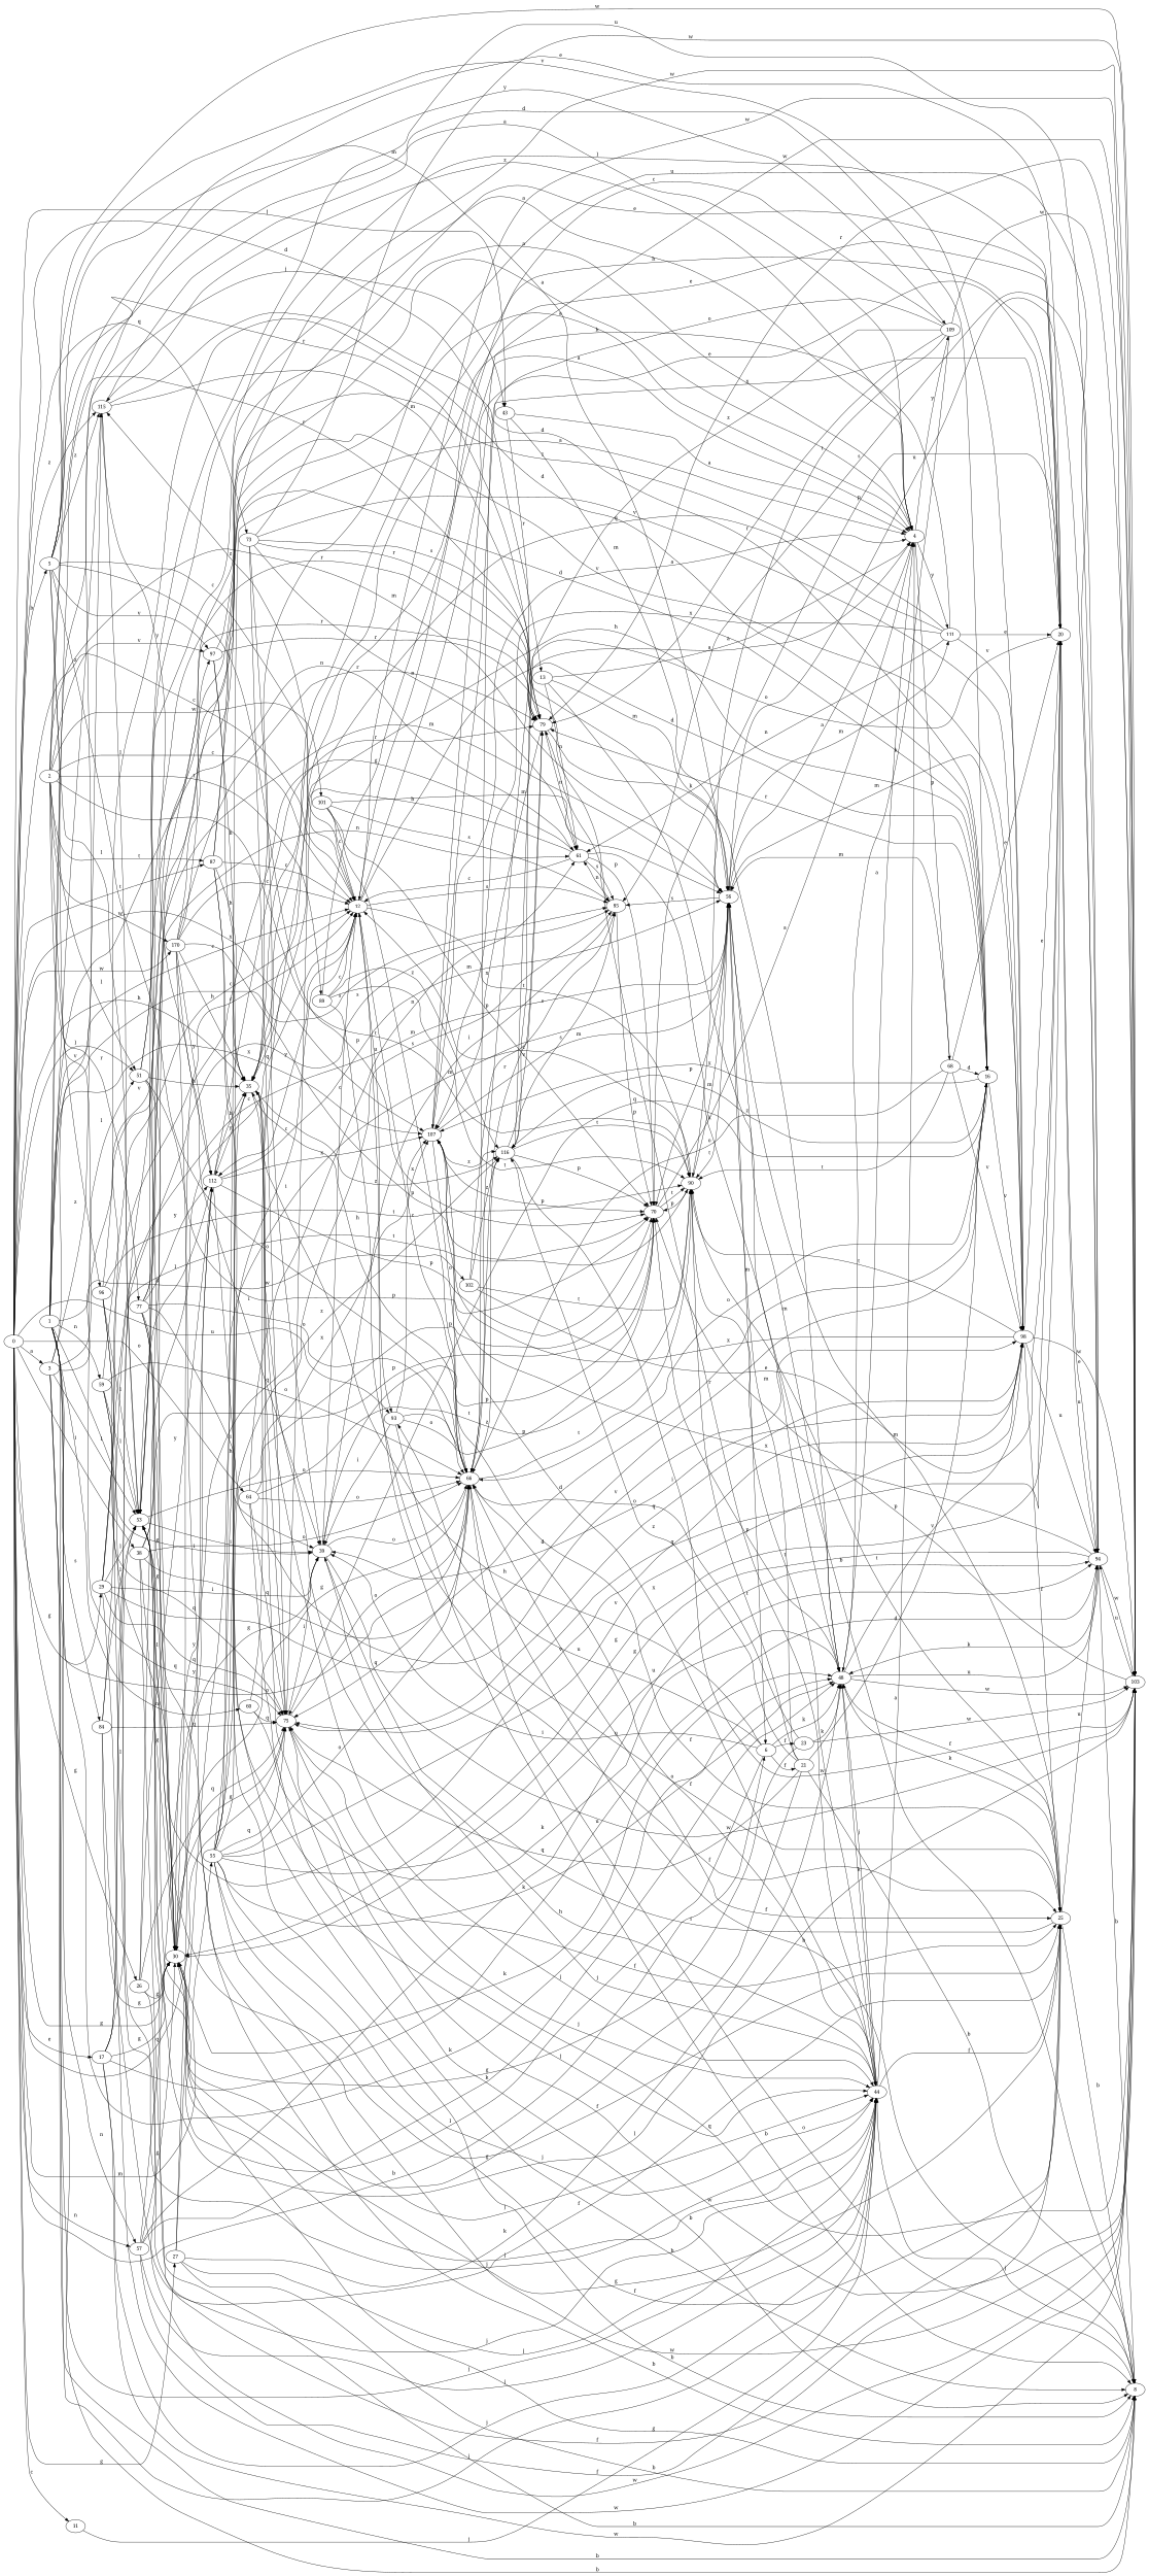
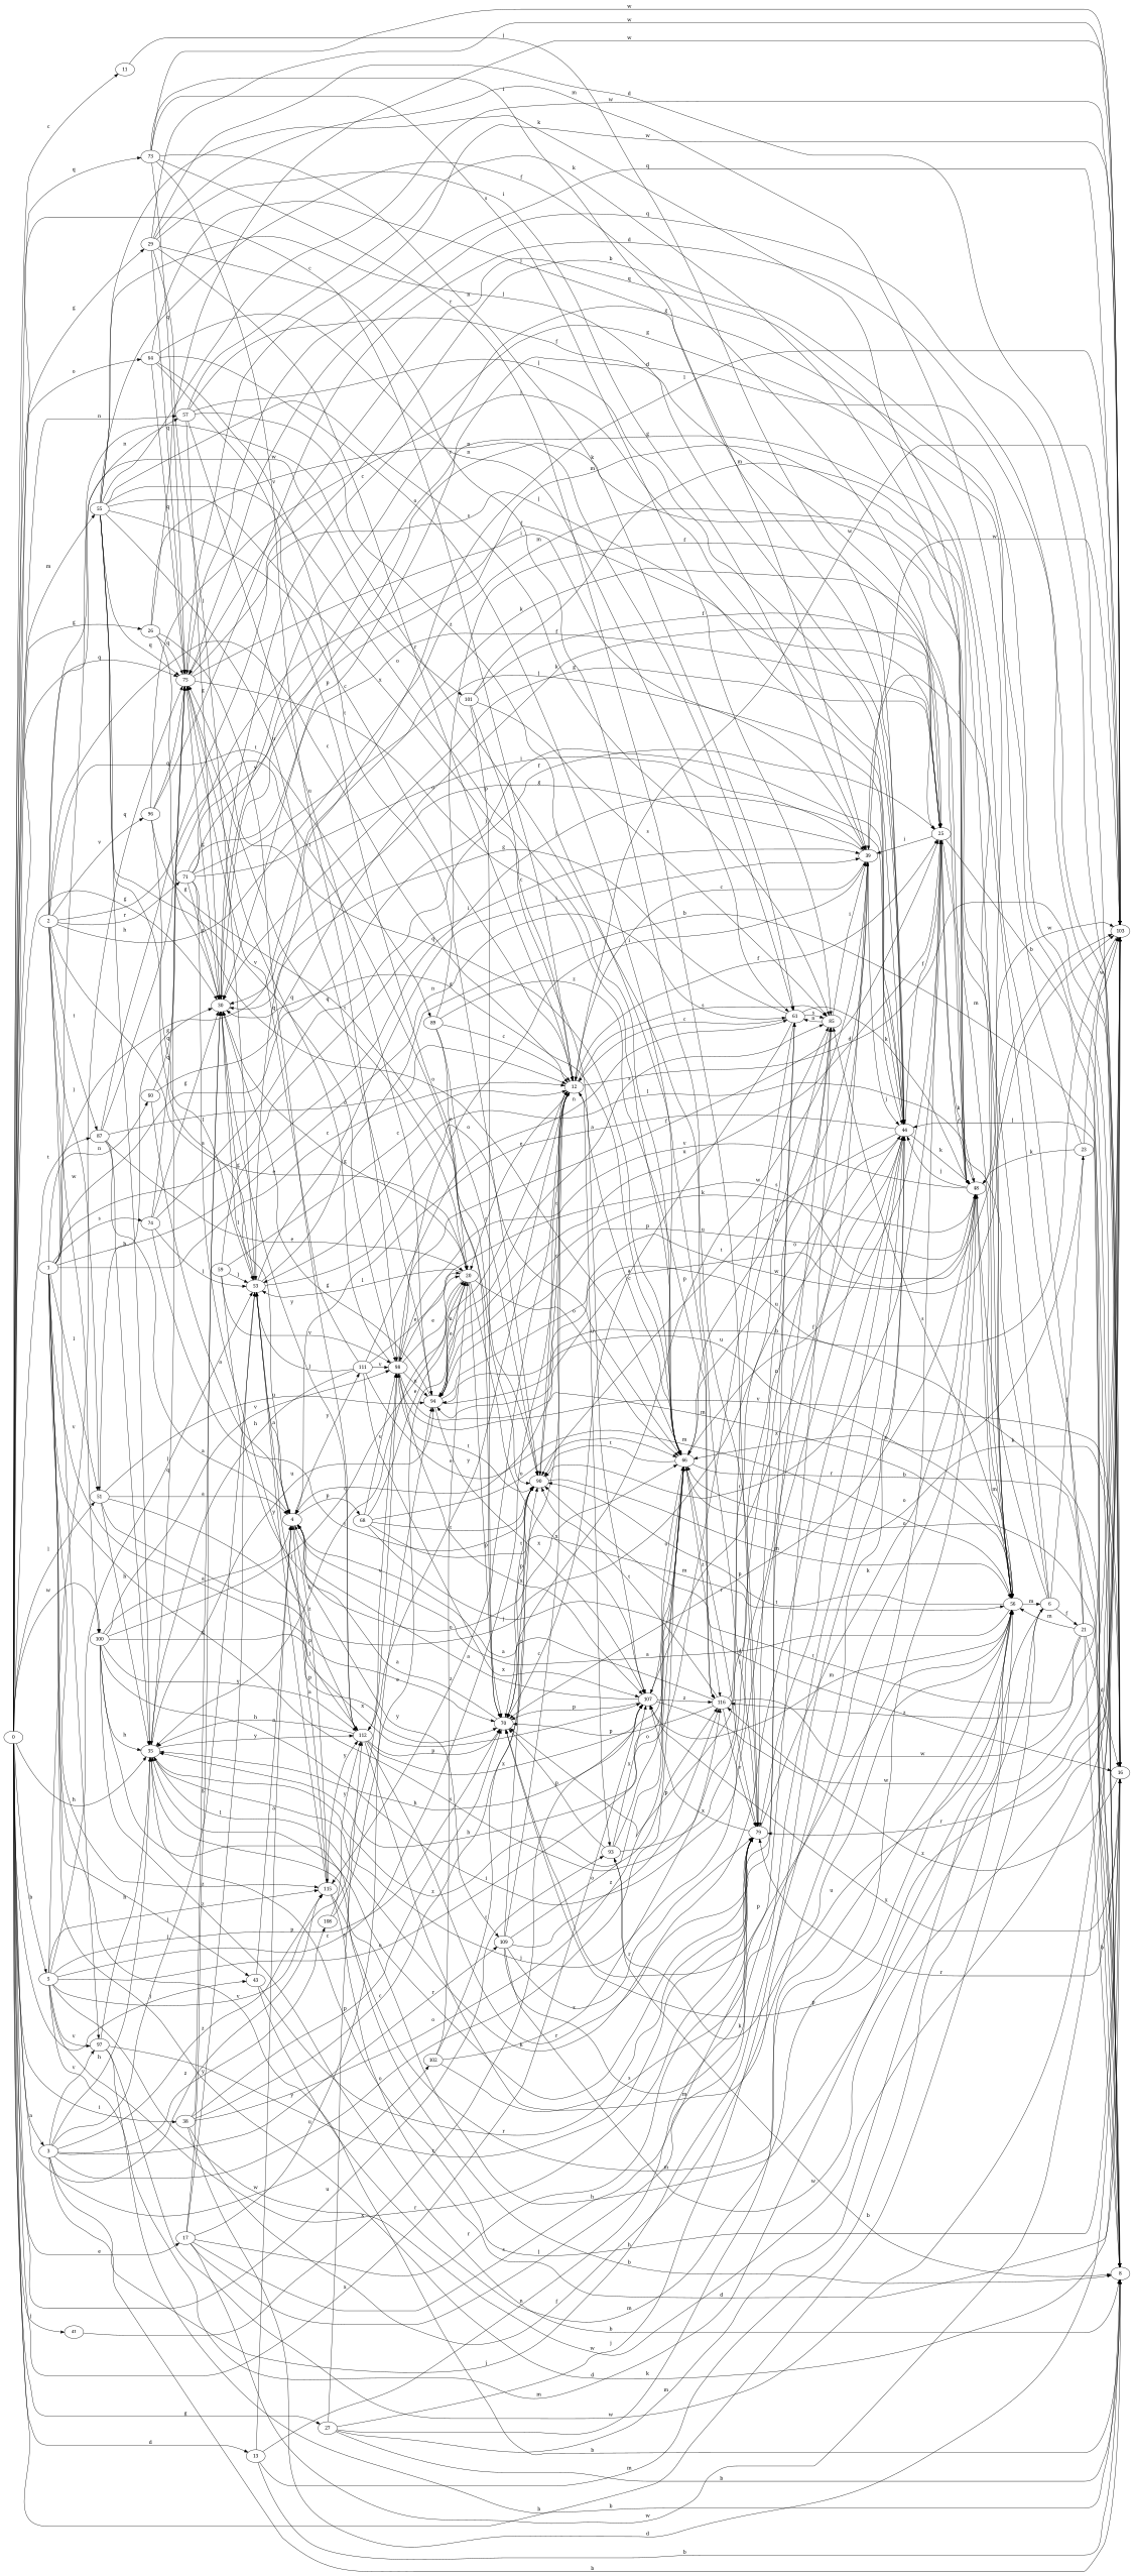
  strict digraph {
    fontname="Noto Serif"
    rankdir=LR
    node [fontname="Noto Serif"]
    edge [fontname="Noto Serif"]
    0
    3
    5
    6
    11
    12
    13
    17
    26
    27
    29
    30
    35
    38
+   41
    43
    51
    55
    57
    64
    73
    75
    87
    93
-   100 [label=170]
+   100
    107
    115
    8
    44
    97
    53
    66
    102
+   108
    109
    56
    79
    70
    98
    103
    39
    48
    21
    23
    16
    85
    20
    90
    25
    112
    61
    4
    94
    116
    1
    59
    60
-   84
+   84 [label=74]
    2
-   77
+   77 [label=71]
    89
    96
    101
    68
    111
    0 -> 3 [label=a]
    0 -> 5 [label=b]
    0 -> 6 [label=b]
    0 -> 11 [label=c]
    0 -> 12 [label=c]
    0 -> 13 [label=d]
    0 -> 17 [label=e]
    0 -> 26 [label=g]
    0 -> 27 [label=g]
    0 -> 29 [label=g]
    0 -> 30 [label=g]
    0 -> 35 [label=h]
    0 -> 38 [label=i]
+   0 -> 41 [label=j]
    0 -> 43 [label=j]
    0 -> 51 [label=l]
    0 -> 55 [label=m]
    0 -> 57 [label=n]
    0 -> 64 [label=o]
    0 -> 73 [label=q]
    0 -> 75 [label=q]
    0 -> 87 [label=t]
    0 -> 93 [label=u]
    0 -> 100 [label=w]
    0 -> 107 [label=x]
    0 -> 115 [label=z]
+   3 -> 35 [label=h]
    3 -> 115 [label=z]
    3 -> 8 [label=b]
    3 -> 44 [label=j]
    3 -> 97 [label=v]
    3 -> 53 [label=l]
    3 -> 66 [label=o]
    3 -> 102 [label=w]
+   3 -> 108 [label=y]
    3 -> 109 [label=y]
    5 -> 12 [label=c]
    5 -> 75 [label=q]
    5 -> 115 [label=z]
    5 -> 97 [label=v]
    5 -> 53 [label=l]
    5 -> 66 [label=o]
    5 -> 56 [label=m]
    5 -> 79 [label=r]
    5 -> 70 [label=p]
    5 -> 98 [label=v]
    5 -> 103 [label=w]
    6 -> 35 [label=h]
    6 -> 93 [label=u]
    6 -> 53 [label=l]
    6 -> 39 [label=i]
    6 -> 48 [label=k]
    6 -> 21 [label=f]
    6 -> 23 [label=f]
    11 -> 44 [label=j]
    12 -> 93 [label=u]
    12 -> 115 [label=z]
    12 -> 103 [label=w]
    12 -> 16 [label=d]
    12 -> 85 [label=s]
    12 -> 20 [label=e]
    12 -> 90 [label=t]
    12 -> 25 [label=f]
    12 -> 112 [label=y]
    13 -> 8 [label=b]
    13 -> 56 [label=m]
    13 -> 61 [label=n]
    13 -> 4 [label=a]
    17 -> 30 [label=g]
    17 -> 44 [label=j]
    17 -> 53 [label=l]
    17 -> 79 [label=r]
    17 -> 103 [label=w]
    17 -> 85 [label=s]
    17 -> 94 [label=u]
    26 -> 30 [label=g]
    26 -> 75 [label=q]
    26 -> 103 [label=w]
    26 -> 112 [label=y]
    26 -> 61 [label=n]
    27 -> 8 [label=b]
    27 -> 44 [label=j]
    27 -> 56 [label=m]
    27 -> 48 [label=k]
    27 -> 112 [label=y]
    29 -> 12 [label=c]
    29 -> 75 [label=q]
    29 -> 53 [label=l]
    29 -> 56 [label=m]
    29 -> 79 [label=r]
    29 -> 103 [label=w]
    29 -> 39 [label=i]
    29 -> 16 [label=d]
    30 -> 53 [label=l]
    30 -> 48 [label=k]
    30 -> 112 [label=y]
    35 -> 75 [label=q]
    35 -> 8 [label=b]
    35 -> 44 [label=j]
    35 -> 112 [label=y]
    35 -> 94 [label=u]
    35 -> 116 [label=z]
    38 -> 12 [label=c]
    38 -> 30 [label=g]
    38 -> 66 [label=o]
    38 -> 70 [label=p]
    38 -> 16 [label=d]
    38 -> 25 [label=f]
+   41 -> 107 [label=x]
    43 -> 56 [label=m]
    43 -> 79 [label=r]
    43 -> 4 [label=a]
    51 -> 30 [label=g]
    51 -> 35 [label=h]
    51 -> 44 [label=j]
    51 -> 70 [label=p]
    51 -> 4 [label=a]
    51 -> 94 [label=u]
    55 -> 12 [label=c]
    55 -> 35 [label=h]
    55 -> 75 [label=q]
    55 -> 107 [label=x]
    55 -> 44 [label=j]
    55 -> 66 [label=o]
    55 -> 98 [label=v]
    55 -> 103 [label=w]
    55 -> 48 [label=k]
    55 -> 85 [label=s]
    55 -> 25 [label=f]
    55 -> 4 [label=a]
    55 -> 94 [label=u]
    57 -> 30 [label=g]
    57 -> 44 [label=j]
    57 -> 48 [label=k]
    57 -> 25 [label=f]
    57 -> 94 [label=u]
    57 -> 116 [label=z]
    64 -> 75 [label=q]
    64 -> 44 [label=j]
    64 -> 66 [label=o]
    64 -> 70 [label=p]
    64 -> 90 [label=t]
    64 -> 61 [label=n]
    73 -> 75 [label=q]
    73 -> 79 [label=r]
    73 -> 98 [label=v]
    73 -> 103 [label=w]
    73 -> 39 [label=i]
    73 -> 85 [label=s]
    73 -> 61 [label=n]
    75 -> 30 [label=g]
    75 -> 44 [label=j]
    75 -> 66 [label=o]
    75 -> 103 [label=w]
    75 -> 39 [label=i]
    87 -> 12 [label=c]
    87 -> 35 [label=h]
    87 -> 8 [label=b]
    87 -> 20 [label=e]
    87 -> 25 [label=f]
    87 -> 4 [label=a]
    93 -> 107 [label=x]
    93 -> 8 [label=b]
    93 -> 66 [label=o]
    93 -> 70 [label=p]
    93 -> 39 [label=i]
    100 -> 12 [label=c]
    100 -> 35 [label=h]
    100 -> 8 [label=b]
    100 -> 79 [label=r]
    100 -> 70 [label=p]
    100 -> 98 [label=v]
    100 -> 39 [label=i]
    100 -> 112 [label=y]
    100 -> 4 [label=a]
    107 -> 66 [label=o]
    107 -> 56 [label=m]
    107 -> 70 [label=p]
    107 -> 103 [label=w]
    107 -> 4 [label=a]
    107 -> 116 [label=z]
    115 -> 53 [label=l]
    115 -> 56 [label=m]
    115 -> 16 [label=d]
    115 -> 112 [label=y]
    115 -> 4 [label=a]
    8 -> 30 [label=g]
    8 -> 44 [label=j]
    8 -> 66 [label=o]
    44 -> 35 [label=h]
    44 -> 107 [label=x]
    44 -> 66 [label=o]
    44 -> 79 [label=r]
    44 -> 48 [label=k]
    44 -> 90 [label=t]
    44 -> 25 [label=f]
    44 -> 4 [label=a]
    97 -> 35 [label=h]
    97 -> 8 [label=b]
    97 -> 79 [label=r]
    97 -> 103 [label=w]
    53 -> 30 [label=g]
    53 -> 8 [label=b]
    53 -> 66 [label=o]
    53 -> 39 [label=i]
    53 -> 4 [label=a]
    66 -> 12 [label=c]
    66 -> 30 [label=g]
    66 -> 35 [label=h]
    66 -> 75 [label=q]
    66 -> 8 [label=b]
    66 -> 79 [label=r]
    66 -> 90 [label=t]
    66 -> 25 [label=f]
    66 -> 116 [label=z]
    102 -> 85 [label=s]
    102 -> 20 [label=e]
    102 -> 90 [label=t]
    102 -> 116 [label=z]
+   108 -> 20 [label=e]
+   108 -> 112 [label=y]
    109 -> 12 [label=c]
    109 -> 66 [label=o]
    109 -> 79 [label=r]
    109 -> 103 [label=w]
    109 -> 48 [label=k]
    109 -> 90 [label=t]
    109 -> 116 [label=z]
    56 -> 6 [label=m]
    56 -> 70 [label=p]
    56 -> 85 [label=s]
    56 -> 90 [label=t]
    56 -> 4 [label=a]
    56 -> 94 [label=u]
    79 -> 107 [label=x]
    79 -> 48 [label=k]
    79 -> 61 [label=n]
    70 -> 90 [label=t]
    70 -> 4 [label=a]
    98 -> 75 [label=q]
    98 -> 107 [label=x]
    98 -> 56 [label=m]
    98 -> 103 [label=w]
    98 -> 39 [label=i]
    98 -> 20 [label=e]
    98 -> 90 [label=t]
    98 -> 25 [label=f]
    98 -> 94 [label=u]
    103 -> 75 [label=q]
    103 -> 53 [label=l]
    103 -> 79 [label=r]
    103 -> 70 [label=p]
    103 -> 94 [label=u]
    39 -> 12 [label=c]
    39 -> 30 [label=g]
    39 -> 44 [label=j]
    39 -> 66 [label=o]
    39 -> 70 [label=p]
    39 -> 103 [label=w]
    48 -> 44 [label=j]
    48 -> 56 [label=m]
    48 -> 70 [label=p]
    48 -> 98 [label=v]
    48 -> 103 [label=w]
    48 -> 25 [label=f]
    48 -> 4 [label=a]
    48 -> 94 [label=u]
    21 -> 30 [label=g]
    21 -> 75 [label=q]
    21 -> 8 [label=b]
    21 -> 56 [label=m]
    21 -> 16 [label=d]
    21 -> 90 [label=t]
    21 -> 116 [label=z]
    23 -> 30 [label=g]
    23 -> 66 [label=o]
    23 -> 103 [label=w]
    23 -> 48 [label=k]
    16 -> 35 [label=h]
    16 -> 75 [label=q]
    16 -> 107 [label=x]
    16 -> 66 [label=o]
    16 -> 79 [label=r]
    16 -> 98 [label=v]
    16 -> 116 [label=z]
    85 -> 70 [label=p]
    85 -> 39 [label=i]
    85 -> 61 [label=n]
    20 -> 30 [label=g]
    20 -> 35 [label=h]
    20 -> 75 [label=q]
    20 -> 107 [label=x]
    20 -> 53 [label=l]
    20 -> 66 [label=o]
    20 -> 70 [label=p]
    20 -> 94 [label=u]
    90 -> 12 [label=c]
    90 -> 56 [label=m]
    90 -> 70 [label=p]
    25 -> 30 [label=g]
    25 -> 8 [label=b]
    25 -> 56 [label=m]
    25 -> 39 [label=i]
    25 -> 48 [label=k]
    25 -> 90 [label=t]
    25 -> 94 [label=u]
    112 -> 35 [label=h]
    112 -> 107 [label=x]
    112 -> 53 [label=l]
    112 -> 56 [label=m]
    112 -> 79 [label=r]
    112 -> 70 [label=p]
    112 -> 98 [label=v]
    61 -> 12 [label=c]
    61 -> 30 [label=g]
    61 -> 35 [label=h]
    61 -> 70 [label=p]
    61 -> 48 [label=k]
    61 -> 85 [label=s]
    4 -> 115 [label=z]
    4 -> 109 [label=y]
    4 -> 68 [label=p]
    4 -> 111 [label=y]
    94 -> 30 [label=g]
    94 -> 107 [label=x]
    94 -> 8 [label=b]
    94 -> 103 [label=w]
    94 -> 48 [label=k]
    94 -> 85 [label=s]
    94 -> 20 [label=e]
    116 -> 79 [label=v]
    116 -> 70 [label=p]
    116 -> 103 [label=w]
    116 -> 85 [label=s]
    116 -> 90 [label=t]
    116 -> 4 [label=a]
    1 -> 12 [label=c]
    1 -> 43 [label=j]
    1 -> 51 [label=l]
    1 -> 57 [label=n]
    1 -> 107 [label=x]
    1 -> 115 [label=z]
    1 -> 8 [label=b]
    1 -> 44 [label=j]
    1 -> 39 [label=i]
    1 -> 48 [label=k]
    1 -> 16 [label=d]
    1 -> 85 [label=s]
    1 -> 61 [label=n]
-   1 -> 59 [label=n]
    1 -> 60 [label=n]
    1 -> 84 [label=s]
    59 -> 12 [label=c]
    59 -> 44 [label=j]
    59 -> 53 [label=l]
    59 -> 66 [label=o]
    59 -> 98 [label=v]
    60 -> 75 [label=q]
    60 -> 48 [label=k]
    60 -> 4 [label=a]
    84 -> 30 [label=g]
    84 -> 75 [label=q]
    84 -> 53 [label=l]
    84 -> 90 [label=t]
    84 -> 25 [label=f]
    2 -> 12 [label=c]
    2 -> 51 [label=l]
    2 -> 87 [label=t]
    2 -> 100 [label=w]
    2 -> 97 [label=v]
    2 -> 56 [label=m]
    2 -> 79 [label=r]
    2 -> 20 [label=e]
    2 -> 90 [label=t]
    2 -> 77 [label=r]
    2 -> 89 [label=t]
    2 -> 96 [label=v]
    2 -> 101 [label=w]
    77 -> 30 [label=g]
    77 -> 44 [label=j]
    77 -> 66 [label=o]
    77 -> 56 [label=m]
    77 -> 39 [label=i]
    77 -> 16 [label=d]
    77 -> 25 [label=f]
    77 -> 112 [label=y]
    89 -> 12 [label=c]
    89 -> 20 [label=e]
    89 -> 90 [label=t]
    89 -> 25 [label=f]
    89 -> 116 [label=z]
    96 -> 75 [label=q]
    96 -> 44 [label=j]
    96 -> 53 [label=l]
    96 -> 16 [label=d]
    96 -> 90 [label=t]
    101 -> 12 [label=c]
    101 -> 56 [label=m]
    101 -> 70 [label=p]
    101 -> 85 [label=s]
    101 -> 25 [label=f]
    68 -> 66 [label=o]
    68 -> 56 [label=m]
    68 -> 98 [label=v]
    68 -> 16 [label=d]
    68 -> 20 [label=e]
    68 -> 90 [label=t]
    111 -> 35 [label=h]
    111 -> 75 [label=q]
    111 -> 107 [label=x]
    111 -> 53 [label=l]
-   56 -> 111 [label=m]
+   111 -> 56 [label=m]
    111 -> 98 [label=v]
    111 -> 20 [label=e]
    111 -> 61 [label=n]
  }
